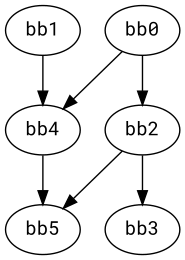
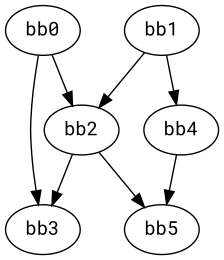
  digraph {
    fontname="Roboto Mono"
    node [fontname="Roboto Mono"]
    edge [fontname="Roboto Mono"]
    n1 [label="bb0\l"]
    n2 [label="bb4\l"]
    n3 [label="bb2\l"]
    n4 [label="bb1\l"]
    n5 [label="bb5\l"]
    n6 [label="bb3\l"]
-   n1 -> n2
+   n1 -> n6
    n1 -> n3
    n2 -> n5
    n3 -> n5
    n3 -> n6
    n4 -> n2
+   n4 -> n3
  }
